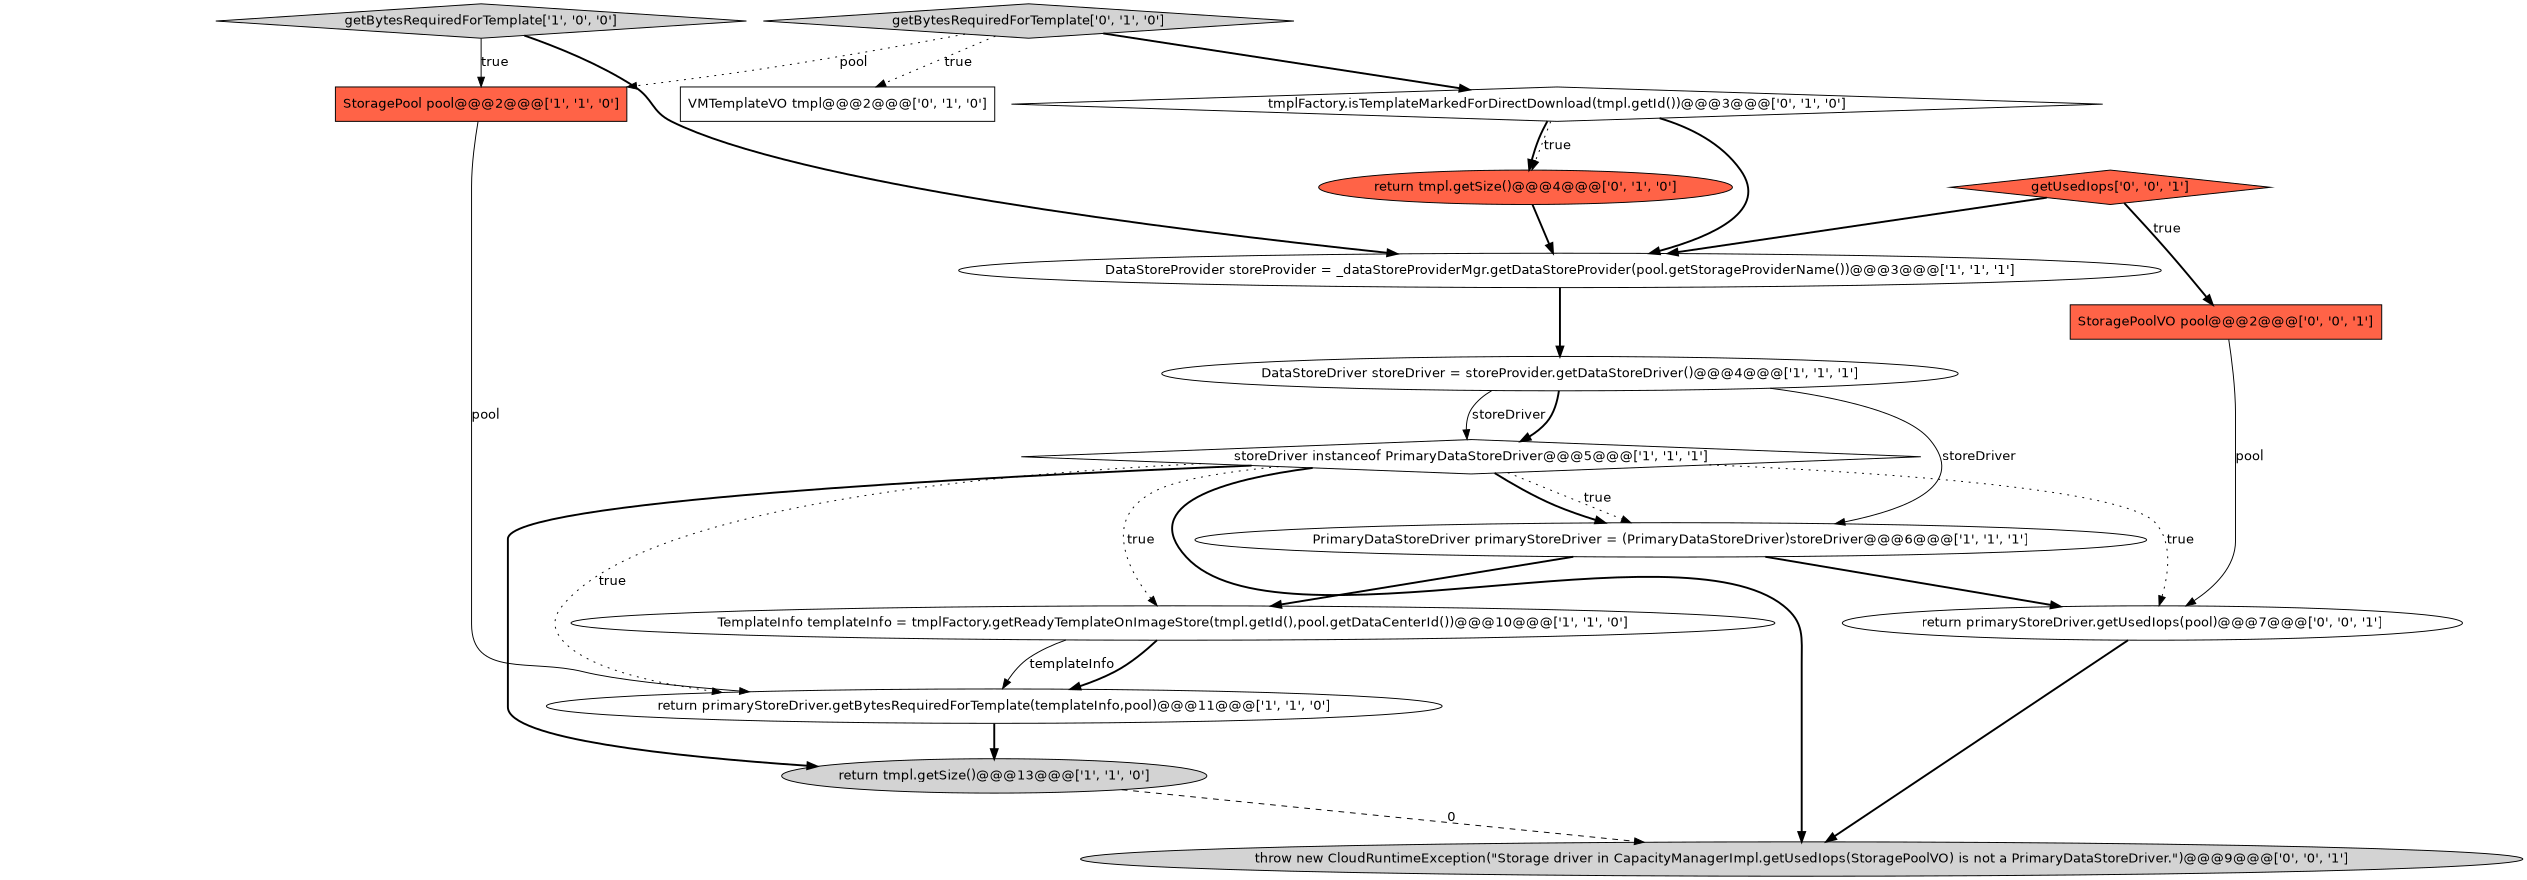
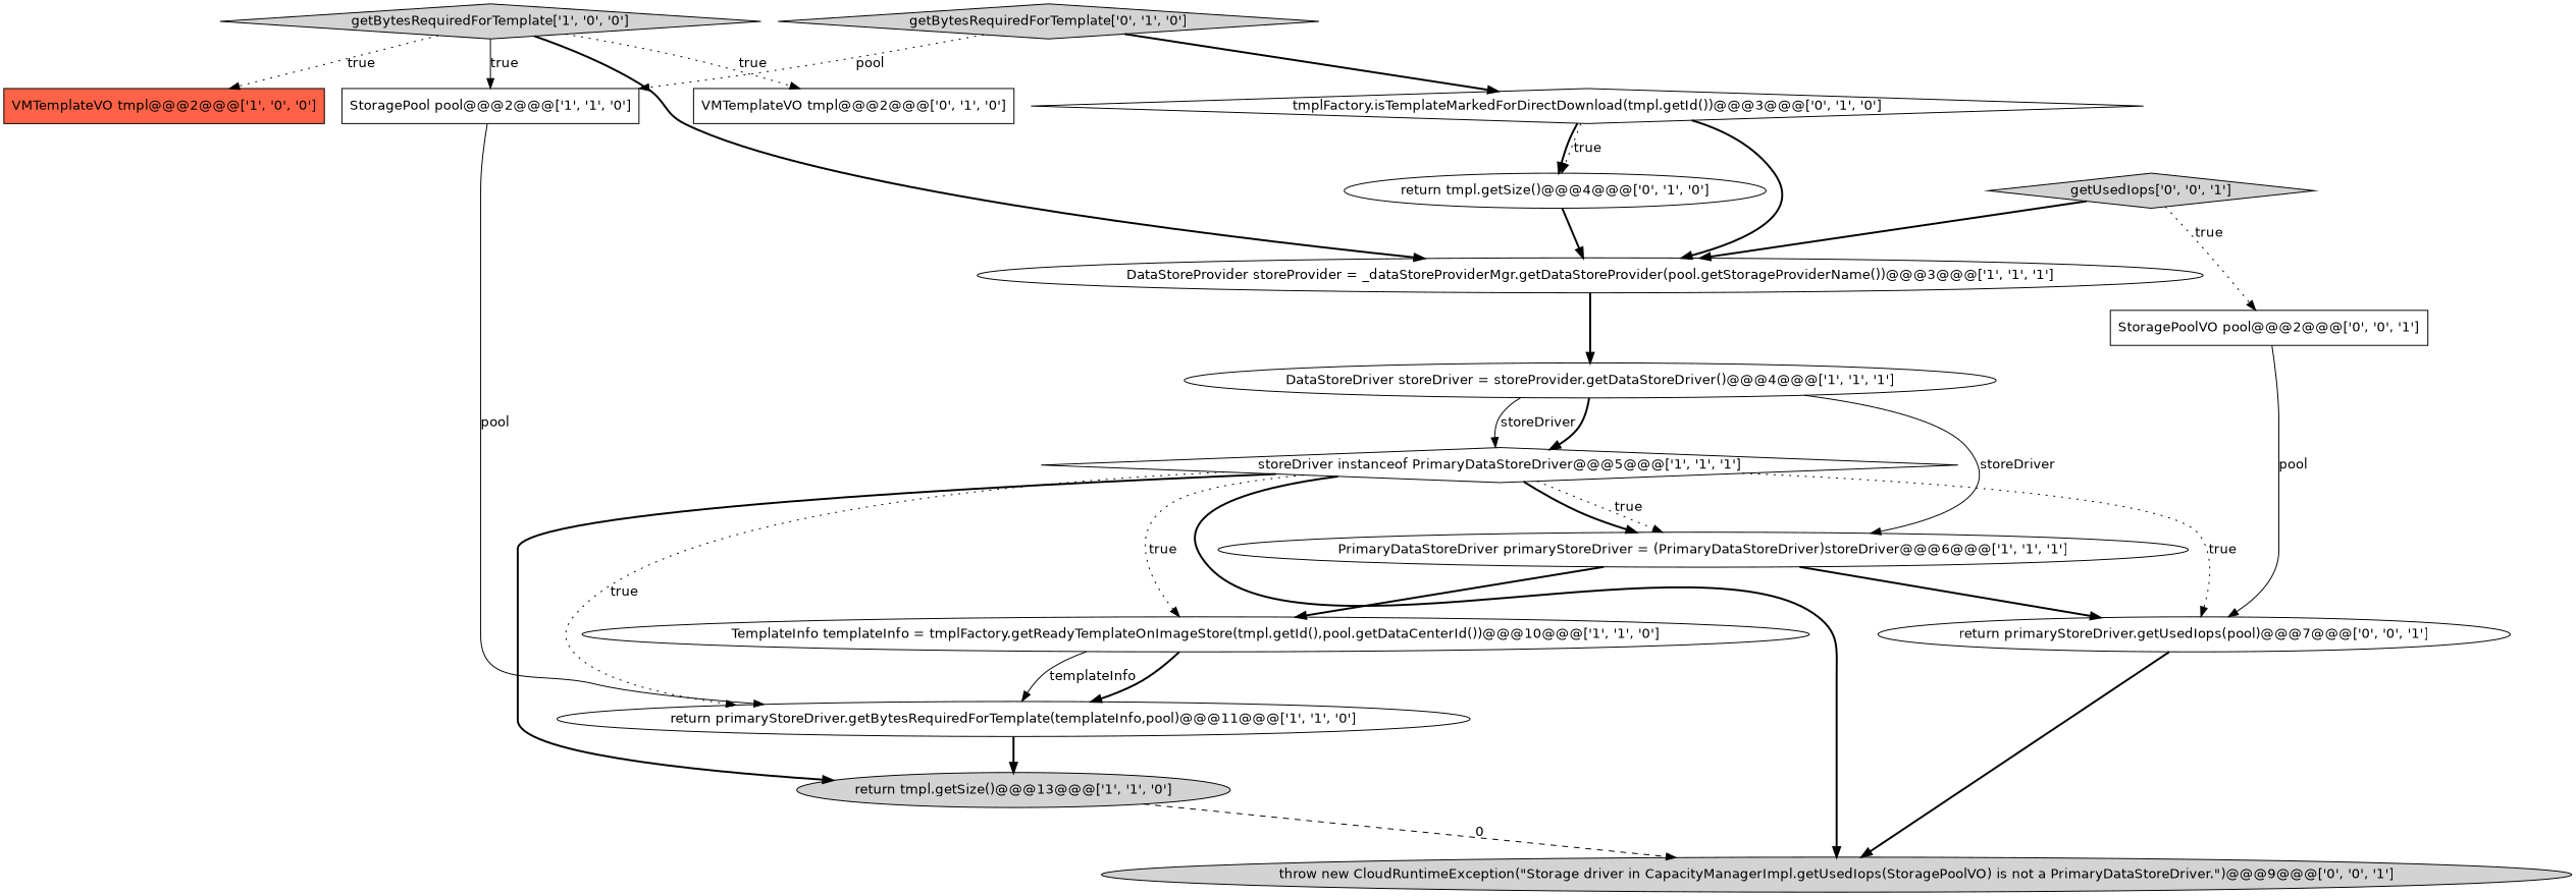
  digraph {
    fontname="DejaVu Sans"
    node [fillcolor=white fontname="DejaVu Sans" shape=ellipse style=filled]
    edge [fontname="DejaVu Sans" style=bold]
-   n1 [fillcolor=tomato label="StoragePoolVO pool@@@2@@@['0', '0', '1']" shape=box]
+   n1 [label="StoragePoolVO pool@@@2@@@['0', '0', '1']" shape=box]
    n2 [label="return primaryStoreDriver.getUsedIops(pool)@@@7@@@['0', '0', '1']"]
    n3 [fillcolor=lightgray label="throw new CloudRuntimeException(\"Storage driver in CapacityManagerImpl.getUsedIops(StoragePoolVO) is not a PrimaryDataStoreDriver.\")@@@9@@@['0', '0', '1']"]
    n4 [fillcolor=lightgray label="return tmpl.getSize()@@@13@@@['1', '1', '0']"]
    n5 [label="return primaryStoreDriver.getBytesRequiredForTemplate(templateInfo,pool)@@@11@@@['1', '1', '0']"]
-   n7 [fillcolor=tomato label="return tmpl.getSize()@@@4@@@['0', '1', '0']"]
+   n6 [fillcolor=tomato label="VMTemplateVO tmpl@@@2@@@['1', '0', '0']" shape=box]
+   n7 [label="return tmpl.getSize()@@@4@@@['0', '1', '0']"]
    n8 [label="DataStoreProvider storeProvider = _dataStoreProviderMgr.getDataStoreProvider(pool.getStorageProviderName())@@@3@@@['1', '1', '1']"]
    n9 [label="DataStoreDriver storeDriver = storeProvider.getDataStoreDriver()@@@4@@@['1', '1', '1']"]
    n10 [fillcolor=lightgray label="getBytesRequiredForTemplate['1', '0', '0']" shape=diamond]
-   n11 [fillcolor=tomato label="StoragePool pool@@@2@@@['1', '1', '0']" shape=box]
+   n11 [label="StoragePool pool@@@2@@@['1', '1', '0']" shape=box]
    n12 [label="tmplFactory.isTemplateMarkedForDirectDownload(tmpl.getId())@@@3@@@['0', '1', '0']" shape=diamond]
    n13 [label="PrimaryDataStoreDriver primaryStoreDriver = (PrimaryDataStoreDriver)storeDriver@@@6@@@['1', '1', '1']"]
    n14 [label="storeDriver instanceof PrimaryDataStoreDriver@@@5@@@['1', '1', '1']" shape=diamond]
    n15 [label="TemplateInfo templateInfo = tmplFactory.getReadyTemplateOnImageStore(tmpl.getId(),pool.getDataCenterId())@@@10@@@['1', '1', '0']"]
    n16 [label="VMTemplateVO tmpl@@@2@@@['0', '1', '0']" shape=box]
-   n17 [fillcolor=tomato label="getUsedIops['0', '0', '1']" shape=diamond]
+   n17 [fillcolor=lightgray label="getUsedIops['0', '0', '1']" shape=diamond]
    n18 [fillcolor=lightgray label="getBytesRequiredForTemplate['0', '1', '0']" shape=diamond]
    n1 -> n2 [label=pool style=solid]
    n2 -> n3
    n4 -> n3 [label=0 style=dashed]
    n5 -> n4
    n7 -> n8
    n8 -> n9
    n9 -> n13 [label=storeDriver style=solid]
    n9 -> n14 [label=storeDriver style=solid]
    n9 -> n14
+   n10 -> n6 [label=true style=dotted]
    n10 -> n8
    n10 -> n11 [label=true style=solid]
    n11 -> n5 [label=pool style=solid]
    n12 -> n7 [label=true style=dotted]
    n12 -> n7
    n12 -> n8
    n13 -> n2
    n13 -> n15
    n14 -> n2 [label=true style=dotted]
    n14 -> n3
    n14 -> n4
    n14 -> n5 [label=true style=dotted]
    n14 -> n13 [label=true style=dotted]
    n14 -> n13
    n14 -> n15 [label=true style=dotted]
    n15 -> n5 [label=templateInfo style=solid]
    n15 -> n5
-   n17 -> n1 [label=true]
+   n17 -> n1 [label=true style=dotted]
    n17 -> n8
    n18 -> n11 [label=pool style=dotted]
    n18 -> n12
-   n18 -> n16 [label=true style=dotted]
+   n10 -> n16 [label=true style=dotted]
  }
